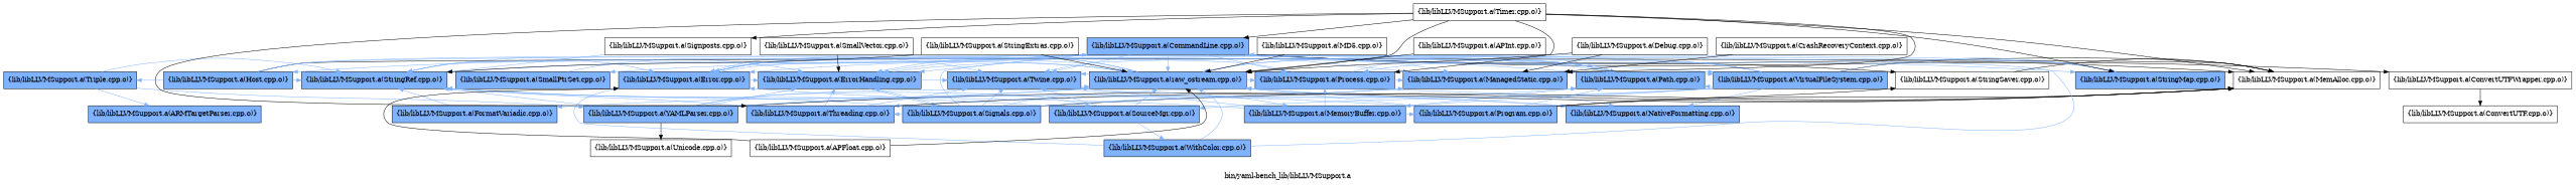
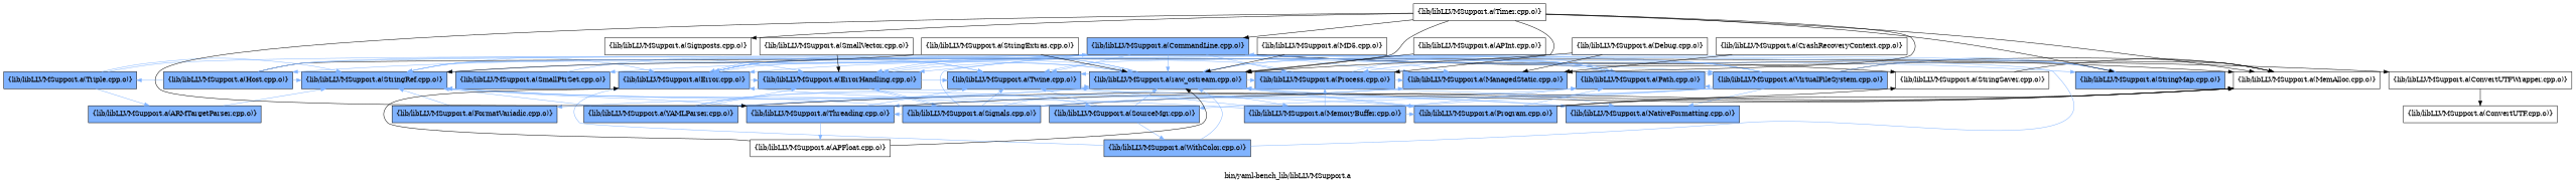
  digraph {
    label="bin/yaml-bench_lib/libLLVMSupport.a"
    rankdir=TB
    node [fillcolor="0.600000 0.5 1" group=1 shape=box style=filled]
    edge [color="0.600000 0.5 1"]
    n1 [label="{lib/libLLVMSupport.a(CommandLine.cpp.o)}"]
    n2 [group=0 label="{lib/libLLVMSupport.a(ConvertUTFWrapper.cpp.o)}" fillcolor="" style=""]
    n3 [group=0 label="{lib/libLLVMSupport.a(StringSaver.cpp.o)}" fillcolor="" style=""]
    n4 [label="{lib/libLLVMSupport.a(StringRef.cpp.o)}"]
    n5 [label="{lib/libLLVMSupport.a(Triple.cpp.o)}"]
    n6 [label="{lib/libLLVMSupport.a(Error.cpp.o)}"]
    n7 [label="{lib/libLLVMSupport.a(ErrorHandling.cpp.o)}"]
    n8 [label="{lib/libLLVMSupport.a(ManagedStatic.cpp.o)}"]
    n9 [group=0 label="{lib/libLLVMSupport.a(MemAlloc.cpp.o)}" fillcolor="" style=""]
    n10 [label="{lib/libLLVMSupport.a(SmallPtrSet.cpp.o)}"]
    n11 [label="{lib/libLLVMSupport.a(StringMap.cpp.o)}"]
    n12 [label="{lib/libLLVMSupport.a(Twine.cpp.o)}"]
    n13 [label="{lib/libLLVMSupport.a(VirtualFileSystem.cpp.o)}"]
    n14 [label="{lib/libLLVMSupport.a(raw_ostream.cpp.o)}"]
    n15 [label="{lib/libLLVMSupport.a(Host.cpp.o)}"]
    n16 [label="{lib/libLLVMSupport.a(Path.cpp.o)}"]
    n17 [label="{lib/libLLVMSupport.a(Process.cpp.o)}"]
    n18 [group=0 label="{lib/libLLVMSupport.a(ConvertUTF.cpp.o)}" fillcolor="" style=""]
    n19 [label="{lib/libLLVMSupport.a(ARMTargetParser.cpp.o)}"]
    n20 [label="{lib/libLLVMSupport.a(Signals.cpp.o)}"]
    n21 [label="{lib/libLLVMSupport.a(Threading.cpp.o)}"]
    n22 [label="{lib/libLLVMSupport.a(MemoryBuffer.cpp.o)}"]
    n23 [label="{lib/libLLVMSupport.a(SourceMgr.cpp.o)}"]
    n24 [label="{lib/libLLVMSupport.a(YAMLParser.cpp.o)}"]
    n25 [label="{lib/libLLVMSupport.a(NativeFormatting.cpp.o)}"]
    n26 [label="{lib/libLLVMSupport.a(FormatVariadic.cpp.o)}"]
    n27 [label="{lib/libLLVMSupport.a(Program.cpp.o)}"]
    n28 [label="{lib/libLLVMSupport.a(WithColor.cpp.o)}"]
-   n29 [group=0 label="{lib/libLLVMSupport.a(Unicode.cpp.o)}" fillcolor="" style=""]
    n30 [group=0 label="{lib/libLLVMSupport.a(Timer.cpp.o)}" fillcolor="" style=""]
    n31 [group=0 label="{lib/libLLVMSupport.a(Signposts.cpp.o)}" fillcolor="" style=""]
    n32 [group=0 label="{lib/libLLVMSupport.a(Debug.cpp.o)}" fillcolor="" style=""]
    n33 [group=0 label="{lib/libLLVMSupport.a(SmallVector.cpp.o)}" fillcolor="" style=""]
    n34 [group=0 label="{lib/libLLVMSupport.a(APFloat.cpp.o)}" fillcolor="" style=""]
    n35 [group=0 label="{lib/libLLVMSupport.a(APInt.cpp.o)}" fillcolor="" style=""]
    n36 [group=0 label="{lib/libLLVMSupport.a(MD5.cpp.o)}" fillcolor="" style=""]
    n37 [group=0 label="{lib/libLLVMSupport.a(CrashRecoveryContext.cpp.o)}" fillcolor="" style=""]
    n38 [group=0 label="{lib/libLLVMSupport.a(StringExtras.cpp.o)}" fillcolor="" style=""]
    subgraph sub_1 {
      rank=same
      n1
    }
    subgraph sub_2 {
      rank=same
      n2
      n3
      n4
      n5
      n6
      n7
      n8
      n9
      n10
      n11
      n12
      n13
      n14
      n15
      n16
      n17
    }
    subgraph sub_3 {
      rank=same
      n18
      n19
      n20
      n21
      n22
      n23
      n24
      n25
      n26
      n27
    }
    n1 -> n2 [color=""]
    n1 -> n3 [color=""]
    n1 -> n4
    n1 -> n6
    n1 -> n7
    n1 -> n8
    n1 -> n9 [color=""]
    n1 -> n10
    n1 -> n11
    n1 -> n12
    n1 -> n13
    n1 -> n14
    n1 -> n15
-   n1 -> n16
    n1 -> n17
    n2 -> n18 [color=""]
    n3 -> n9 [color=""]
    n4 -> n6
    n5 -> n4
-   n5 -> n24
+   n5 -> n12
    n5 -> n19
    n6 -> n7
    n6 -> n8
    n6 -> n12
    n6 -> n14
    n7 -> n12
    n7 -> n14
    n7 -> n20
    n8 -> n21
    n10 -> n7
    n11 -> n7
    n12 -> n14
    n13 -> n4
    n13 -> n6
    n13 -> n9 [color=""]
    n13 -> n11
    n13 -> n14
    n13 -> n16
    n13 -> n22
    n13 -> n23
    n13 -> n24
    n13 -> n25
    n14 -> n6
    n14 -> n7
    n14 -> n12
    n14 -> n16
    n14 -> n17
    n14 -> n25
    n14 -> n26
+   n14 -> n27
    n15 -> n4
    n15 -> n5
    n15 -> n9 [color=""]
    n15 -> n11
    n15 -> n14
    n16 -> n4
    n16 -> n6
    n16 -> n12
    n16 -> n13
    n16 -> n17
    n17 -> n6
    n17 -> n8
    n17 -> n16
-   n31 -> n4
+   n19 -> n4
    n20 -> n1
    n20 -> n4
    n20 -> n7
    n20 -> n8
    n20 -> n9 [color=""]
    n20 -> n12
    n20 -> n16
    n20 -> n21
    n20 -> n25
    n21 -> n4
-   n21 -> n7
+   n21 -> n34
    n21 -> n9 [color=""]
    n21 -> n12
    n22 -> n6
    n22 -> n12
    n22 -> n16
    n22 -> n17
    n22 -> n27
    n23 -> n4
    n23 -> n12
    n23 -> n14
    n23 -> n28
    n24 -> n4
    n24 -> n7
    n24 -> n9 [color=""]
    n24 -> n14
    n24 -> n22
    n24 -> n23
-   n24 -> n29 [color=""]
    n25 -> n14
    n26 -> n4
    n27 -> n3 [color=""]
    n27 -> n4
    n27 -> n9 [color=""]
    n27 -> n14
    n27 -> n16
    n28 -> n1
    n28 -> n6
    n28 -> n14
    n30 -> n1 [color=""]
    n30 -> n8 [color=""]
    n30 -> n9 [color=""]
    n30 -> n11 [color=""]
    n30 -> n14 [color=""]
    n30 -> n17 [color=""]
    n30 -> n21 [color=""]
    n30 -> n31 [color=""]
    n32 -> n8 [color=""]
    n32 -> n14 [color=""]
    n33 -> n7 [color=""]
    n34 -> n6 [color=""]
    n34 -> n14 [color=""]
    n35 -> n14 [color=""]
    n36 -> n14 [color=""]
    n37 -> n8 [color=""]
    n38 -> n4 [color=""]
    n38 -> n14 [color=""]
  }
